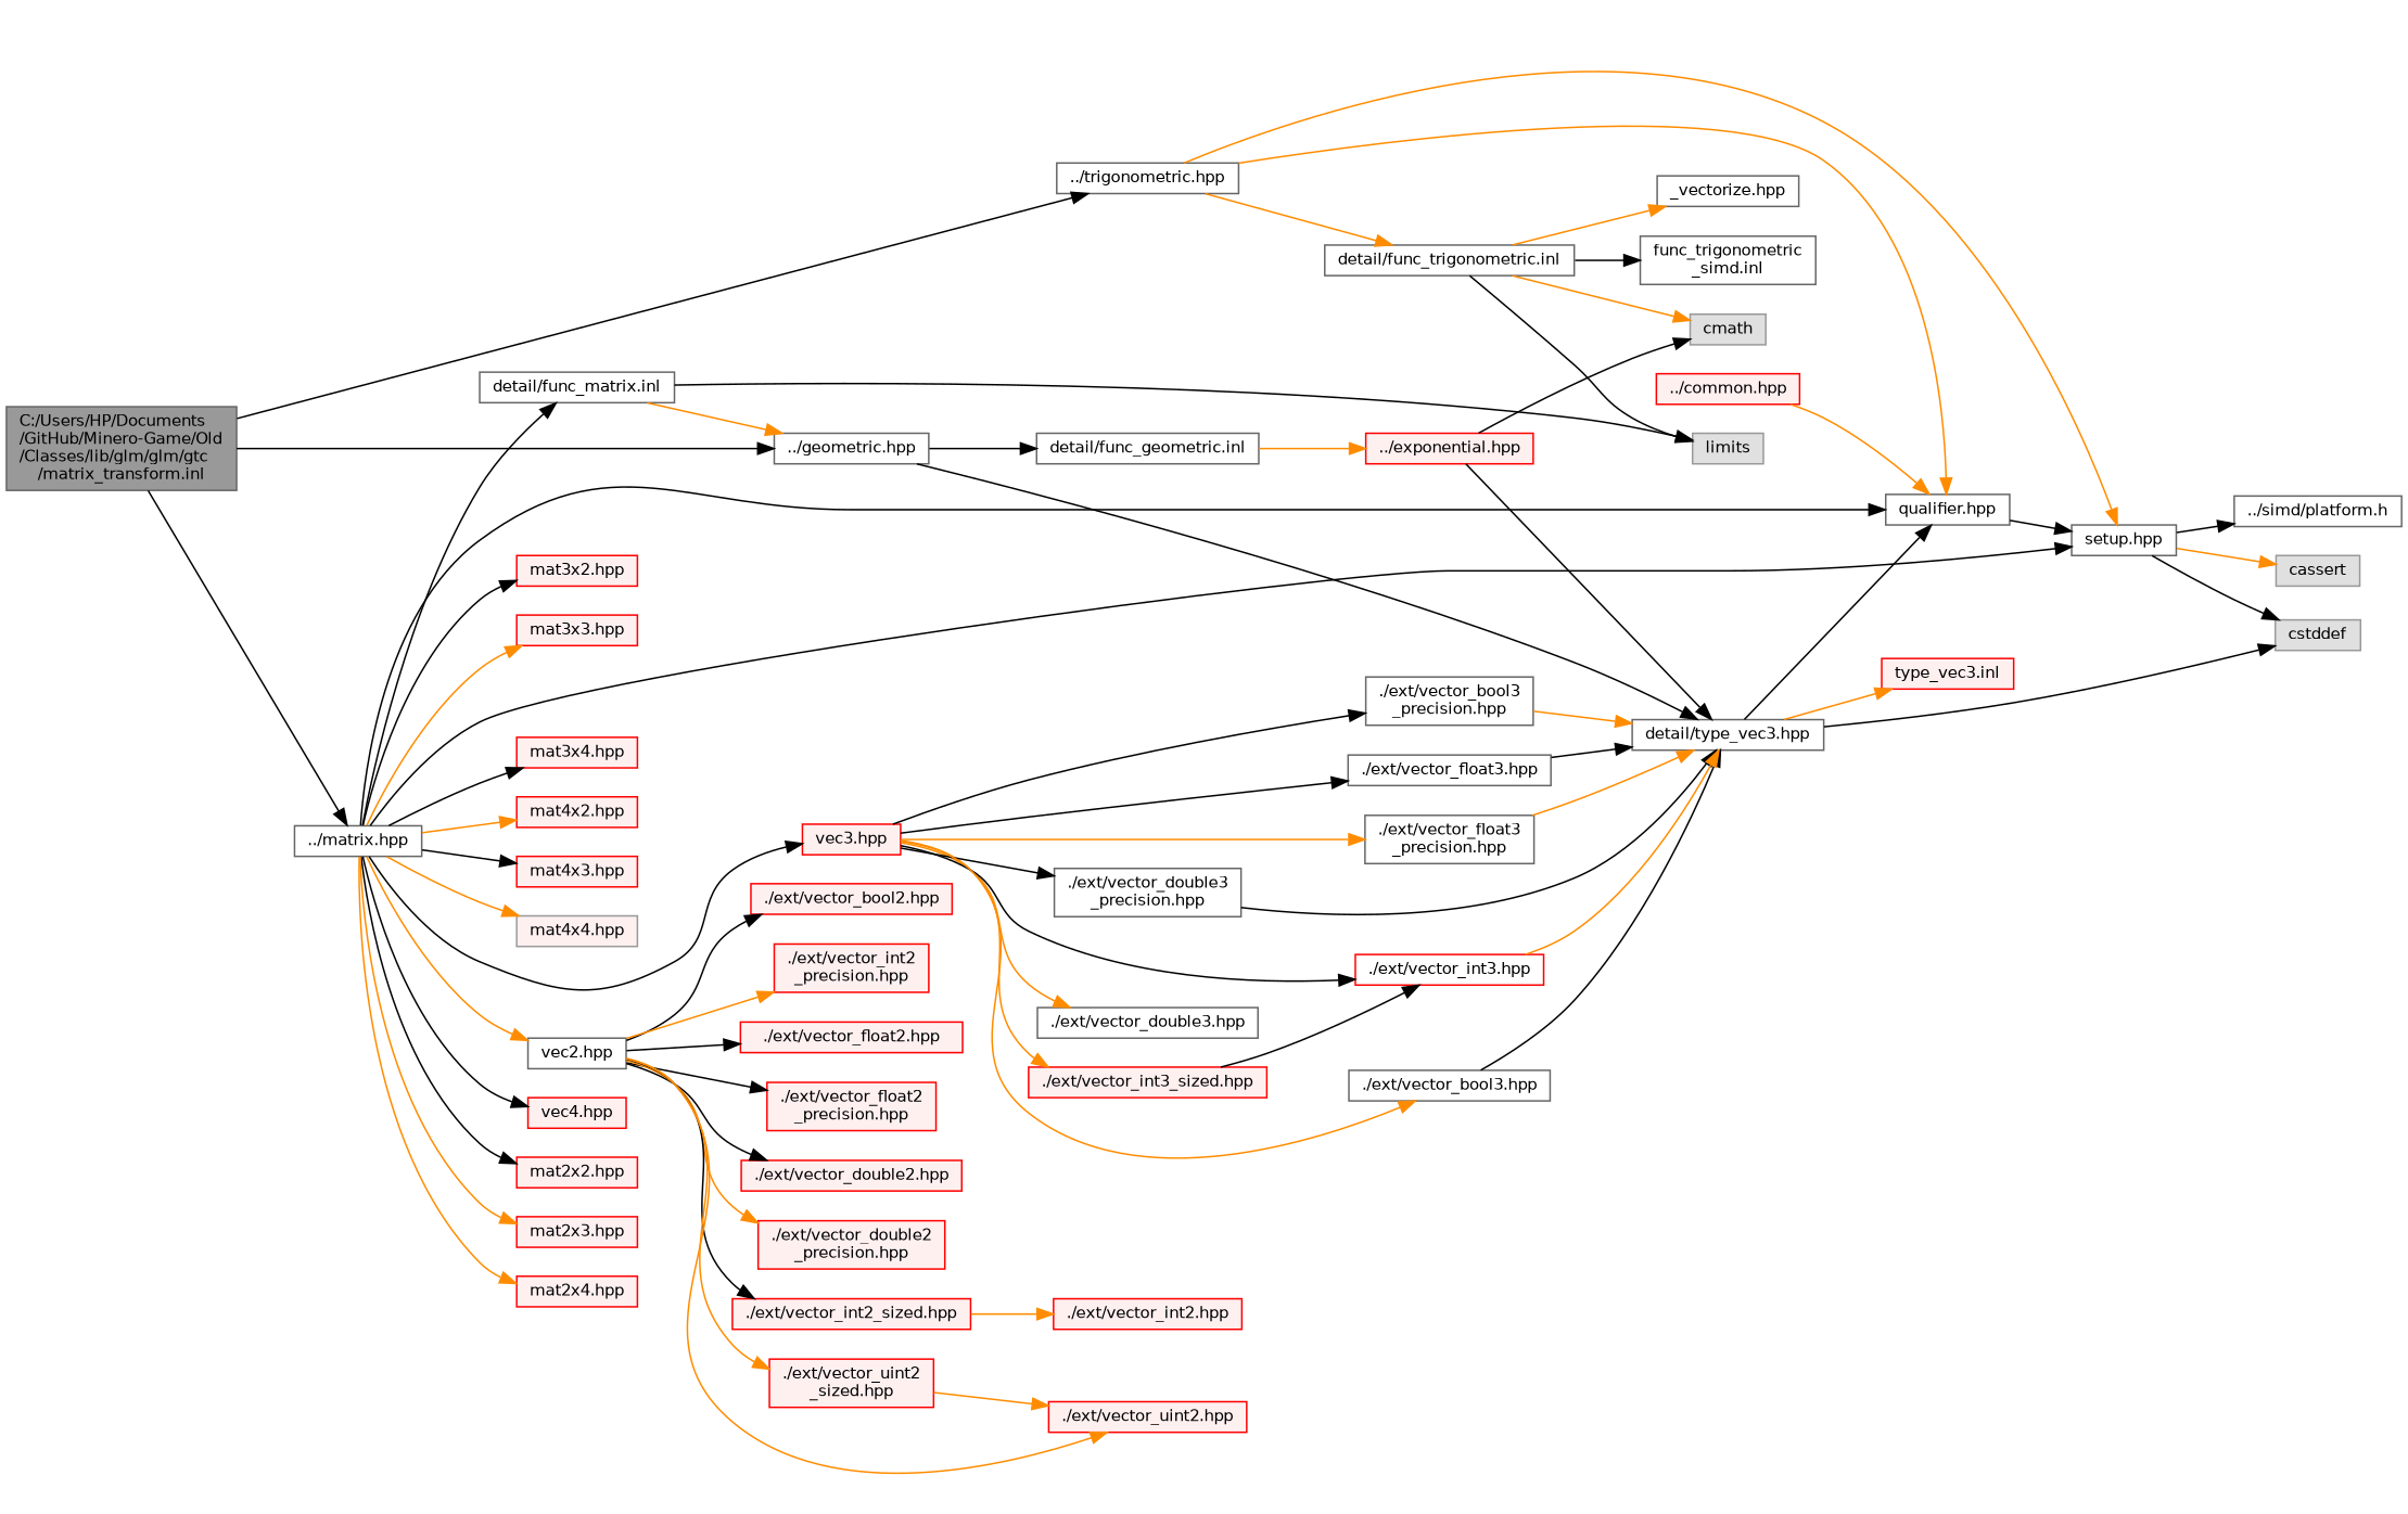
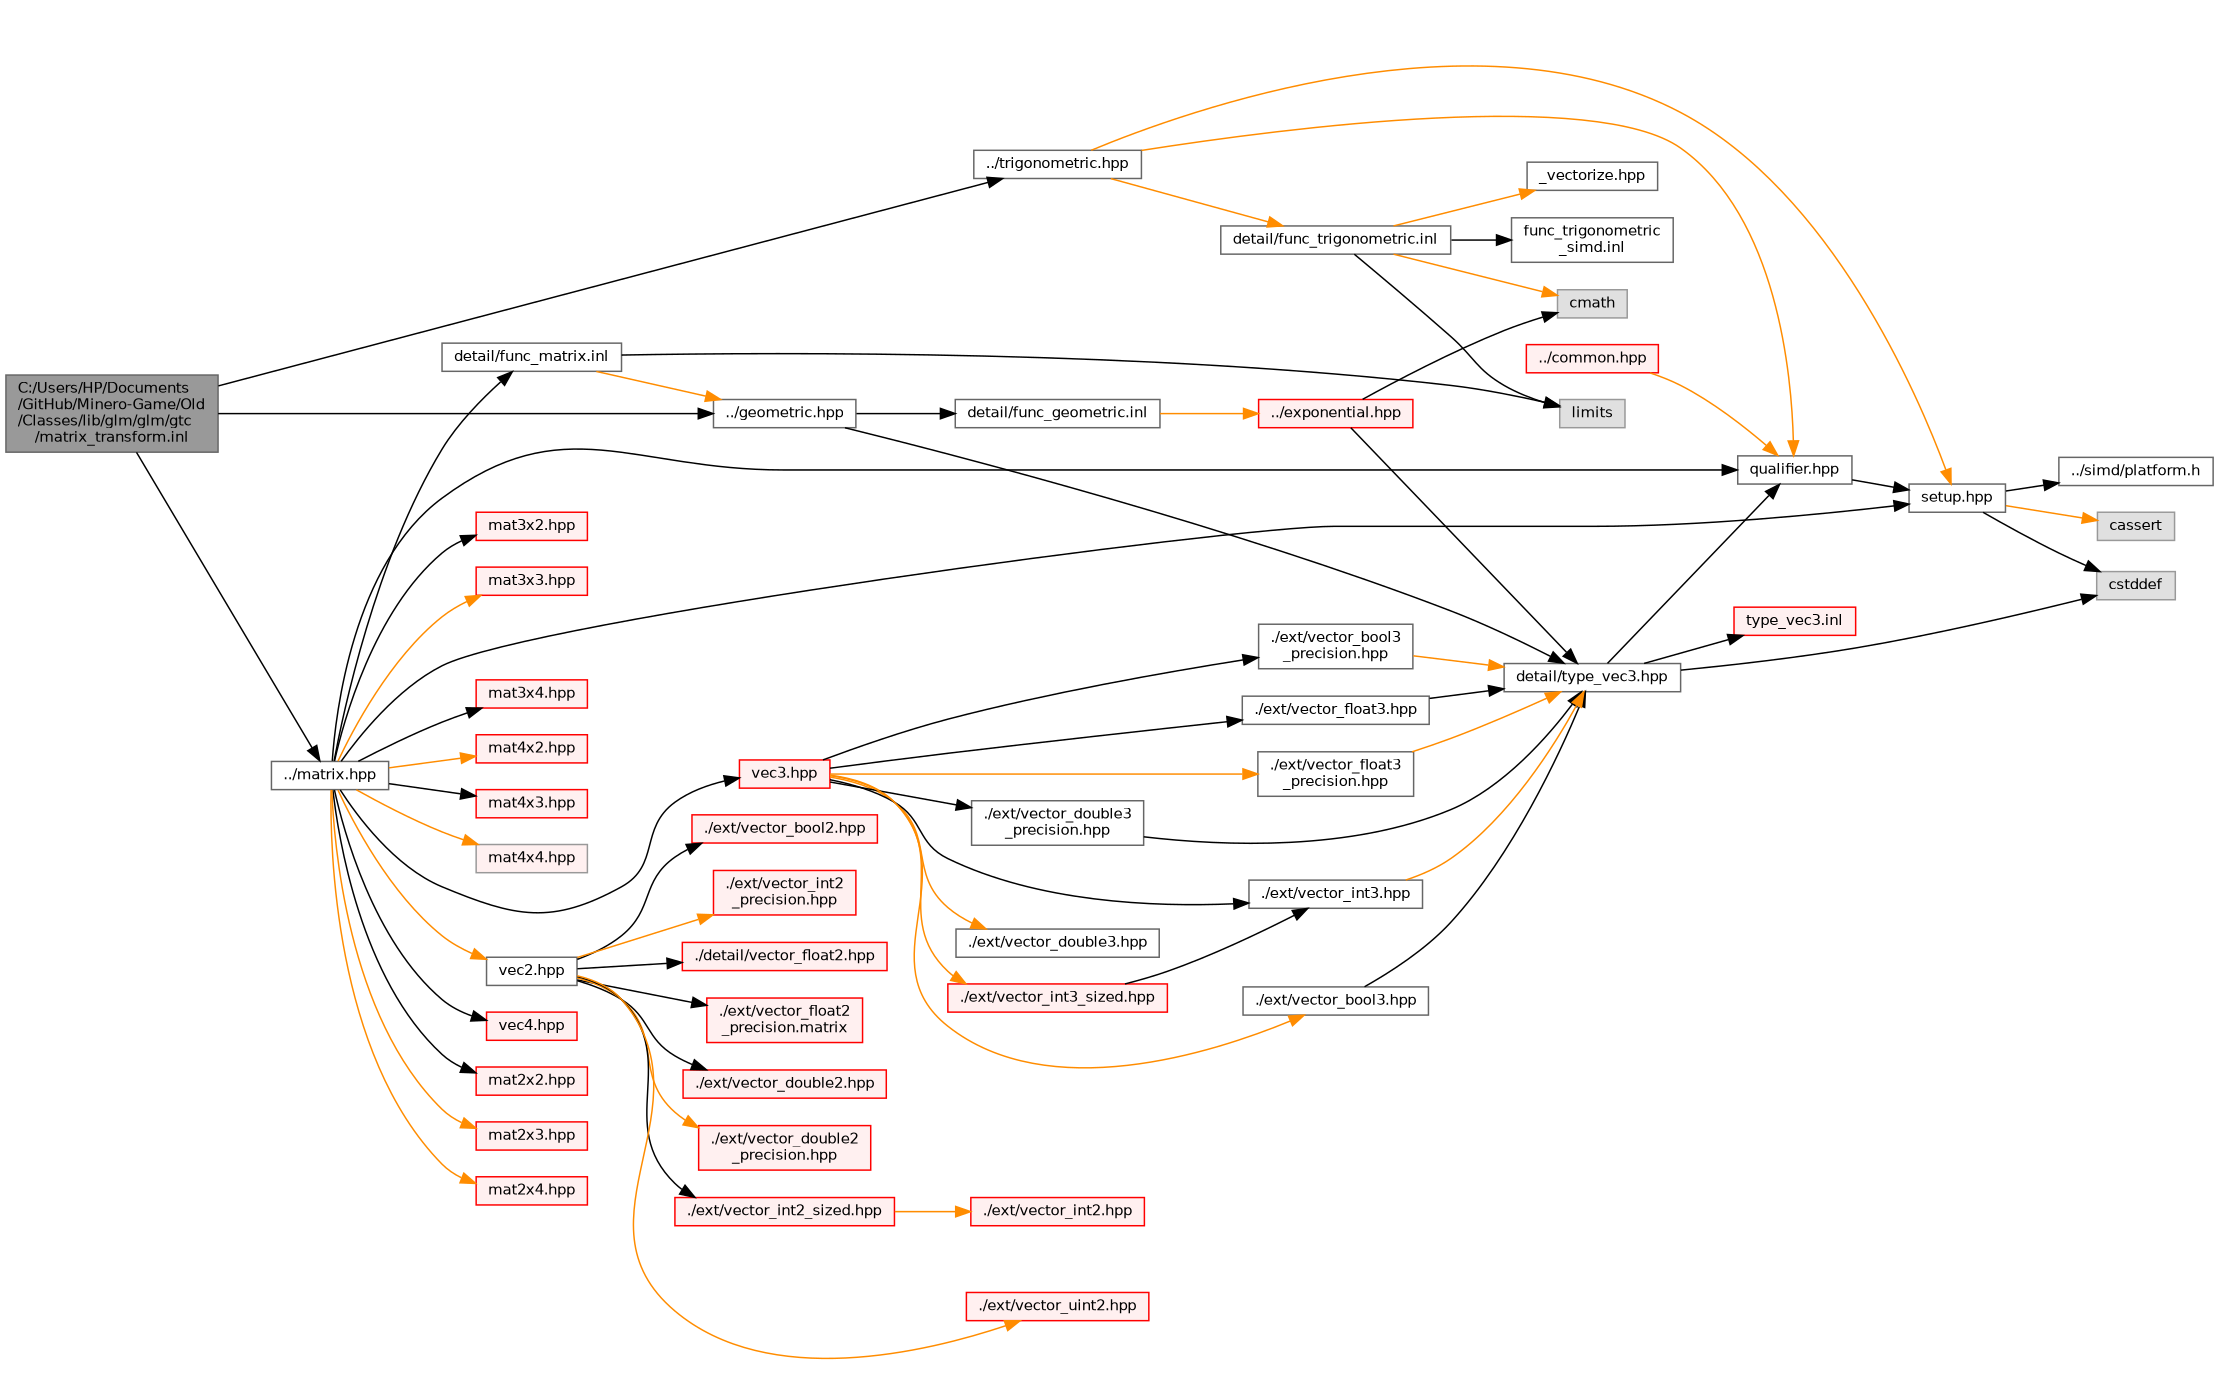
  digraph {
    rankdir=LR
    node [color=red fillcolor="#FFF0F0" fontname=Helvetica fontsize=10 shape=box style=filled]
    edge [color=black fontname=Helvetica fontsize=10 labelfontname=Helvetica labelfontsize=10 style=solid]
    n1 [color=gray40 fillcolor=grey60 fontcolor=black height=0.2 label="C:/Users/HP/Documents\l/GitHub/Minero-Game/Old\l/Classes/lib/glm/glm/gtc\l/matrix_transform.inl" width=0.4]
    n2 [color=grey40 fillcolor=white height=0.2 label="../geometric.hpp" width=0.4]
    n3 [color=grey40 fillcolor=white height=0.2 label="../trigonometric.hpp" width=0.4]
    n4 [color=grey40 fillcolor=white height=0.2 label="../matrix.hpp" width=0.4]
    n5 [color=grey40 fillcolor=white height=0.2 label="detail/type_vec3.hpp" width=0.4]
    n6 [color=grey40 fillcolor=white height=0.2 label="detail/func_geometric.inl" width=0.4]
    n7 [color=grey40 fillcolor=white height=0.2 label="qualifier.hpp" width=0.4]
    n8 [color=grey40 fillcolor=white height=0.2 label="setup.hpp" width=0.4]
    n9 [color=grey40 fillcolor=white height=0.2 label="detail/func_trigonometric.inl" width=0.4]
    n10 [color=grey40 fillcolor=white height=0.2 label="vec2.hpp" width=0.4]
    n11 [height=0.2 label="vec3.hpp" width=0.4]
    n12 [height=0.2 label="vec4.hpp" width=0.4]
    n13 [height=0.2 label="mat2x2.hpp" width=0.4]
    n14 [height=0.2 label="mat2x3.hpp" width=0.4]
    n15 [height=0.2 label="mat2x4.hpp" width=0.4]
    n16 [height=0.2 label="mat3x2.hpp" width=0.4]
    n17 [height=0.2 label="mat3x3.hpp" width=0.4]
    n18 [height=0.2 label="mat3x4.hpp" width=0.4]
    n19 [height=0.2 label="mat4x2.hpp" width=0.4]
    n20 [height=0.2 label="mat4x3.hpp" width=0.4]
    n21 [color=grey60 height=0.2 label="mat4x4.hpp" width=0.4]
    n22 [color=grey40 fillcolor=white height=0.2 label="detail/func_matrix.inl" width=0.4]
    n23 [color=grey60 fillcolor="#E0E0E0" height=0.2 label=cstddef width=0.4]
    n24 [height=0.2 label="type_vec3.inl" width=0.4]
    n25 [height=0.2 label="../exponential.hpp" width=0.4]
    n26 [color=grey60 fillcolor="#E0E0E0" height=0.2 label=cassert width=0.4]
    n27 [color=grey40 fillcolor=white height=0.2 label="../simd/platform.h" width=0.4]
    n28 [color=grey60 fillcolor="#E0E0E0" height=0.2 label=cmath width=0.4]
    n29 [height=0.2 label="../common.hpp" width=0.4]
    n30 [color=grey40 fillcolor=white height=0.2 label="_vectorize.hpp" width=0.4]
    n31 [color=grey60 fillcolor="#E0E0E0" height=0.2 label=limits width=0.4]
    n32 [color=grey40 fillcolor=white height=0.2 label="func_trigonometric\l_simd.inl" width=0.4]
    n33 [height=0.2 label="./ext/vector_bool2.hpp" width=0.4]
    n34 [height=0.2 label="./ext/vector_int2\l_precision.hpp" width=0.4]
-   n35 [height=0.2 label="./ext/vector_float2.hpp" width=0.4]
-   n36 [height=0.2 label="./ext/vector_float2\l_precision.hpp" width=0.4]
+   n35 [height=0.2 label="./detail/vector_float2.hpp" width=0.4]
+   n36 [height=0.2 label="./ext/vector_float2\l_precision.matrix" width=0.4]
    n37 [height=0.2 label="./ext/vector_double2.hpp" width=0.4]
    n38 [height=0.2 label="./ext/vector_double2\l_precision.hpp" width=0.4]
    n39 [height=0.2 label="./ext/vector_int2_sized.hpp" width=0.4]
    n40 [height=0.2 label="./ext/vector_uint2.hpp" width=0.4]
-   n41 [height=0.2 label="./ext/vector_uint2\l_sized.hpp" width=0.4]
    n42 [color=grey40 fillcolor=white height=0.2 label="./ext/vector_bool3.hpp" width=0.4]
    n43 [color=grey40 fillcolor=white height=0.2 label="./ext/vector_bool3\l_precision.hpp" width=0.4]
    n44 [color=grey40 fillcolor=white height=0.2 label="./ext/vector_float3.hpp" width=0.4]
    n45 [color=grey40 fillcolor=white height=0.2 label="./ext/vector_float3\l_precision.hpp" width=0.4]
    n46 [color=grey40 fillcolor=white height=0.2 label="./ext/vector_double3.hpp" width=0.4]
    n47 [color=grey40 fillcolor=white height=0.2 label="./ext/vector_double3\l_precision.hpp" width=0.4]
-   n48 [fillcolor=white height=0.2 label="./ext/vector_int3.hpp" width=0.4]
+   n48 [color=grey40 fillcolor=white height=0.2 label="./ext/vector_int3.hpp" width=0.4]
    n49 [height=0.2 label="./ext/vector_int3_sized.hpp" width=0.4]
    n50 [height=0.2 label="./ext/vector_int2.hpp" width=0.4]
    n1 -> n2
    n1 -> n3
    n1 -> n4
    n2 -> n5
    n2 -> n6
    n3 -> n7 [color=darkorange]
    n3 -> n8 [color=darkorange]
    n3 -> n9 [color=darkorange]
    n4 -> n7
    n4 -> n8
    n4 -> n10 [color=darkorange]
    n4 -> n11
    n4 -> n12
    n4 -> n13
    n4 -> n14 [color=darkorange]
    n4 -> n15 [color=darkorange]
    n4 -> n16
    n4 -> n17 [color=darkorange]
    n4 -> n18
    n4 -> n19 [color=darkorange]
    n4 -> n20
    n4 -> n21 [color=darkorange]
    n4 -> n22
    n5 -> n7
    n5 -> n23
-   n5 -> n24 [color=darkorange]
+   n5 -> n24
    n6 -> n25 [color=darkorange]
    n7 -> n8
    n8 -> n23
    n8 -> n26 [color=darkorange]
    n8 -> n27
    n9 -> n28 [color=darkorange]
    n9 -> n30 [color=darkorange]
    n9 -> n31
    n9 -> n32
    n10 -> n33
    n10 -> n34 [color=darkorange]
    n10 -> n35
    n10 -> n36
    n10 -> n37
    n10 -> n38 [color=darkorange]
    n10 -> n39
    n10 -> n40 [color=darkorange]
-   n10 -> n41 [color=darkorange]
    n11 -> n42 [color=darkorange]
    n11 -> n43
    n11 -> n44
    n11 -> n45 [color=darkorange]
    n11 -> n46 [color=darkorange]
    n11 -> n47
    n11 -> n48
    n11 -> n49 [color=darkorange]
    n22 -> n2 [color=darkorange]
    n22 -> n31
    n25 -> n5
    n25 -> n28
    n29 -> n7 [color=darkorange]
    n39 -> n50 [color=darkorange]
-   n41 -> n40 [color=darkorange]
    n42 -> n5
    n43 -> n5 [color=darkorange]
    n44 -> n5
    n45 -> n5 [color=darkorange]
    n47 -> n5
    n48 -> n5 [color=darkorange]
    n49 -> n48
  }
